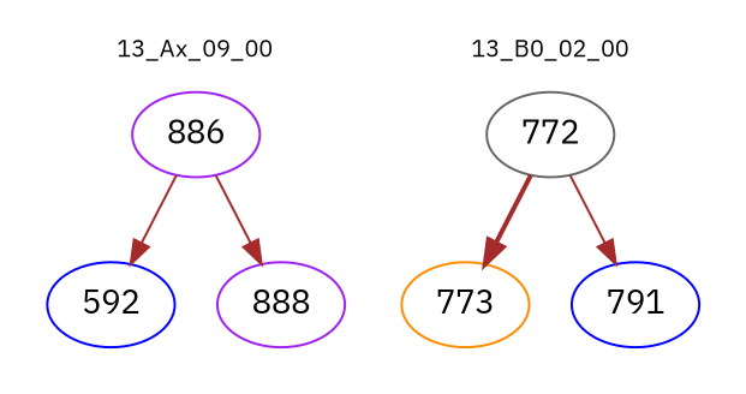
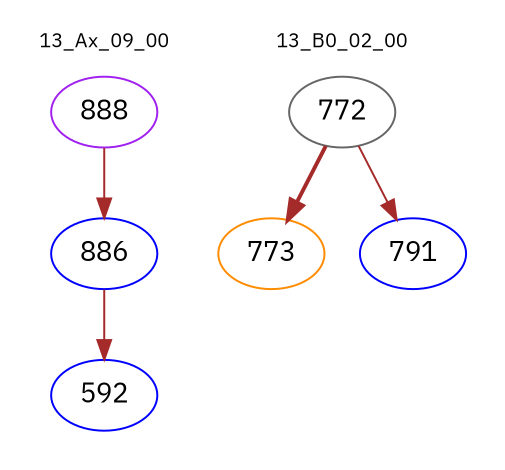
  digraph {
    fontname="IBM Plex Sans"
    node [color=purple fontname="IBM Plex Sans"]
    edge [color=brown fontname="IBM Plex Sans" style=solid]
-   n1 [label=886]
+   n1 [color=blue label=886]
    n2 [color=blue label=592]
    n3 [label=888]
    n4 [color=gray40 label=772]
    n5 [color=darkorange label=773]
    n6 [color=blue label=791]
    subgraph cluster_1 {
      color=white
      fontsize=10
      label="13_Ax_09_00"
      n1
      n2
      n3
    }
    subgraph cluster_2 {
      color=white
      fontsize=10
      label="13_B0_02_00"
      n4
      n5
      n6
    }
    n1 -> n2
-   n1 -> n3
+   n3 -> n1
    n4 -> n5 [style=bold]
    n4 -> n6
  }
